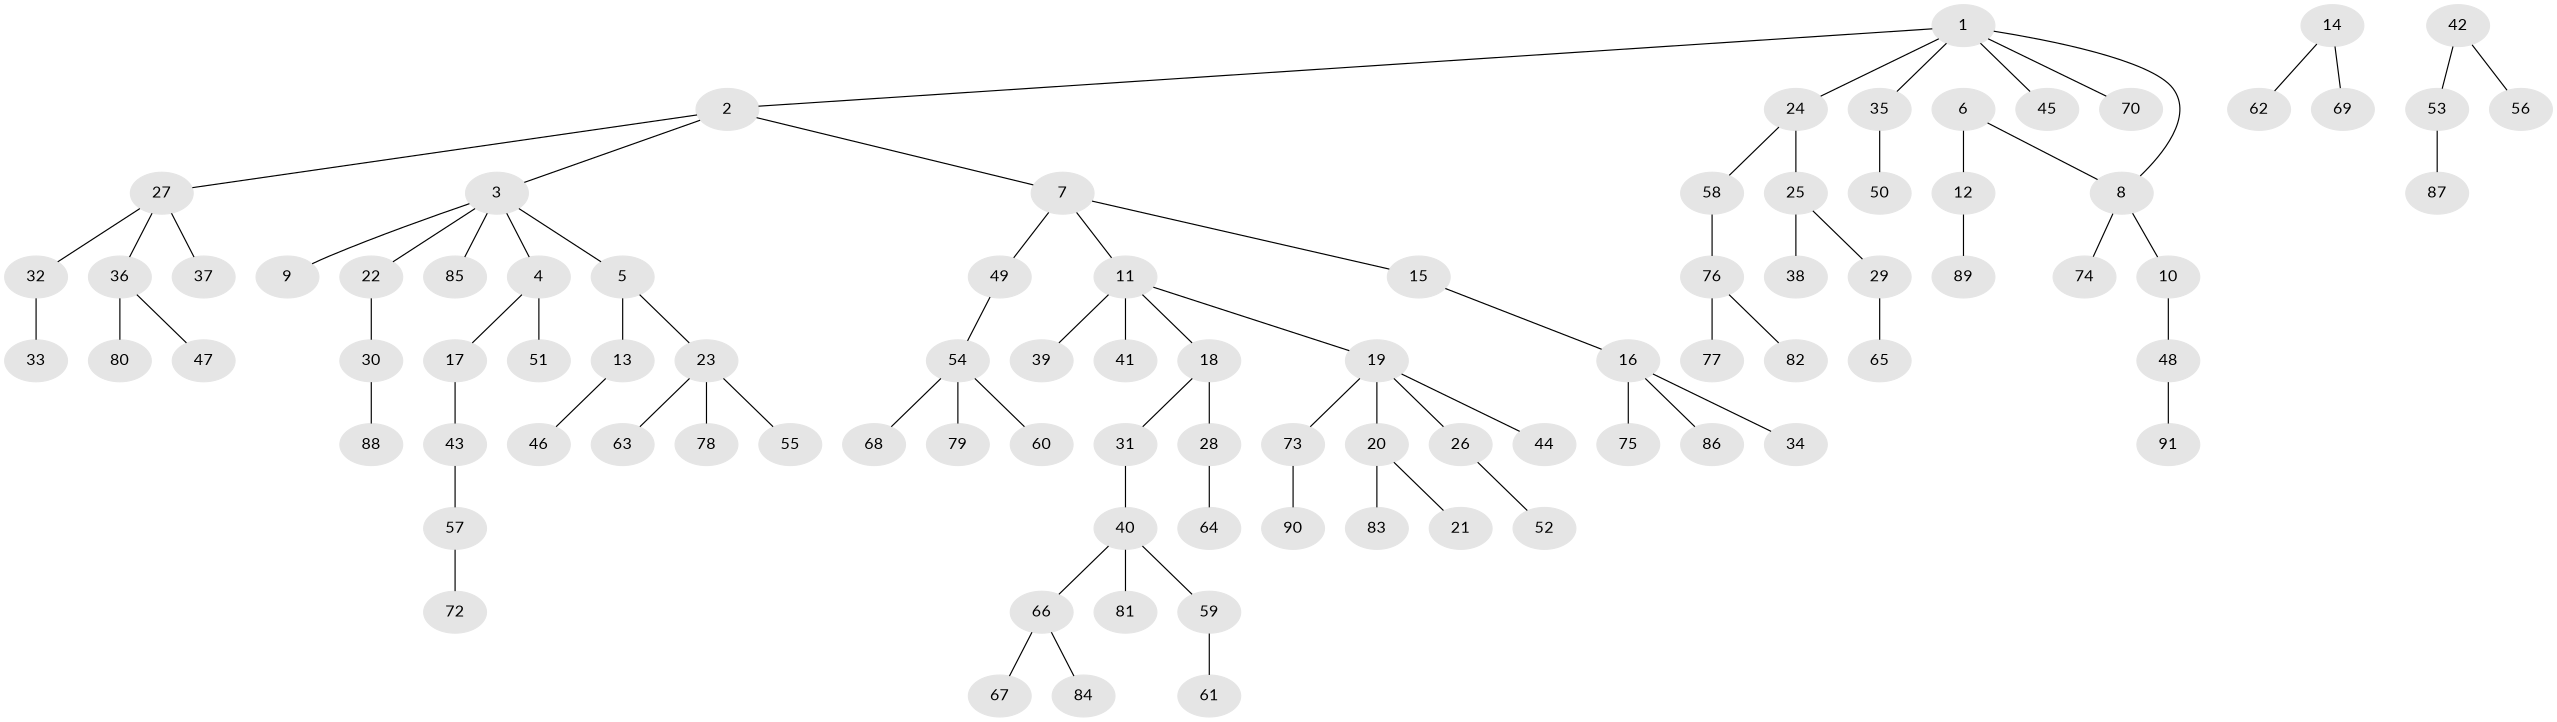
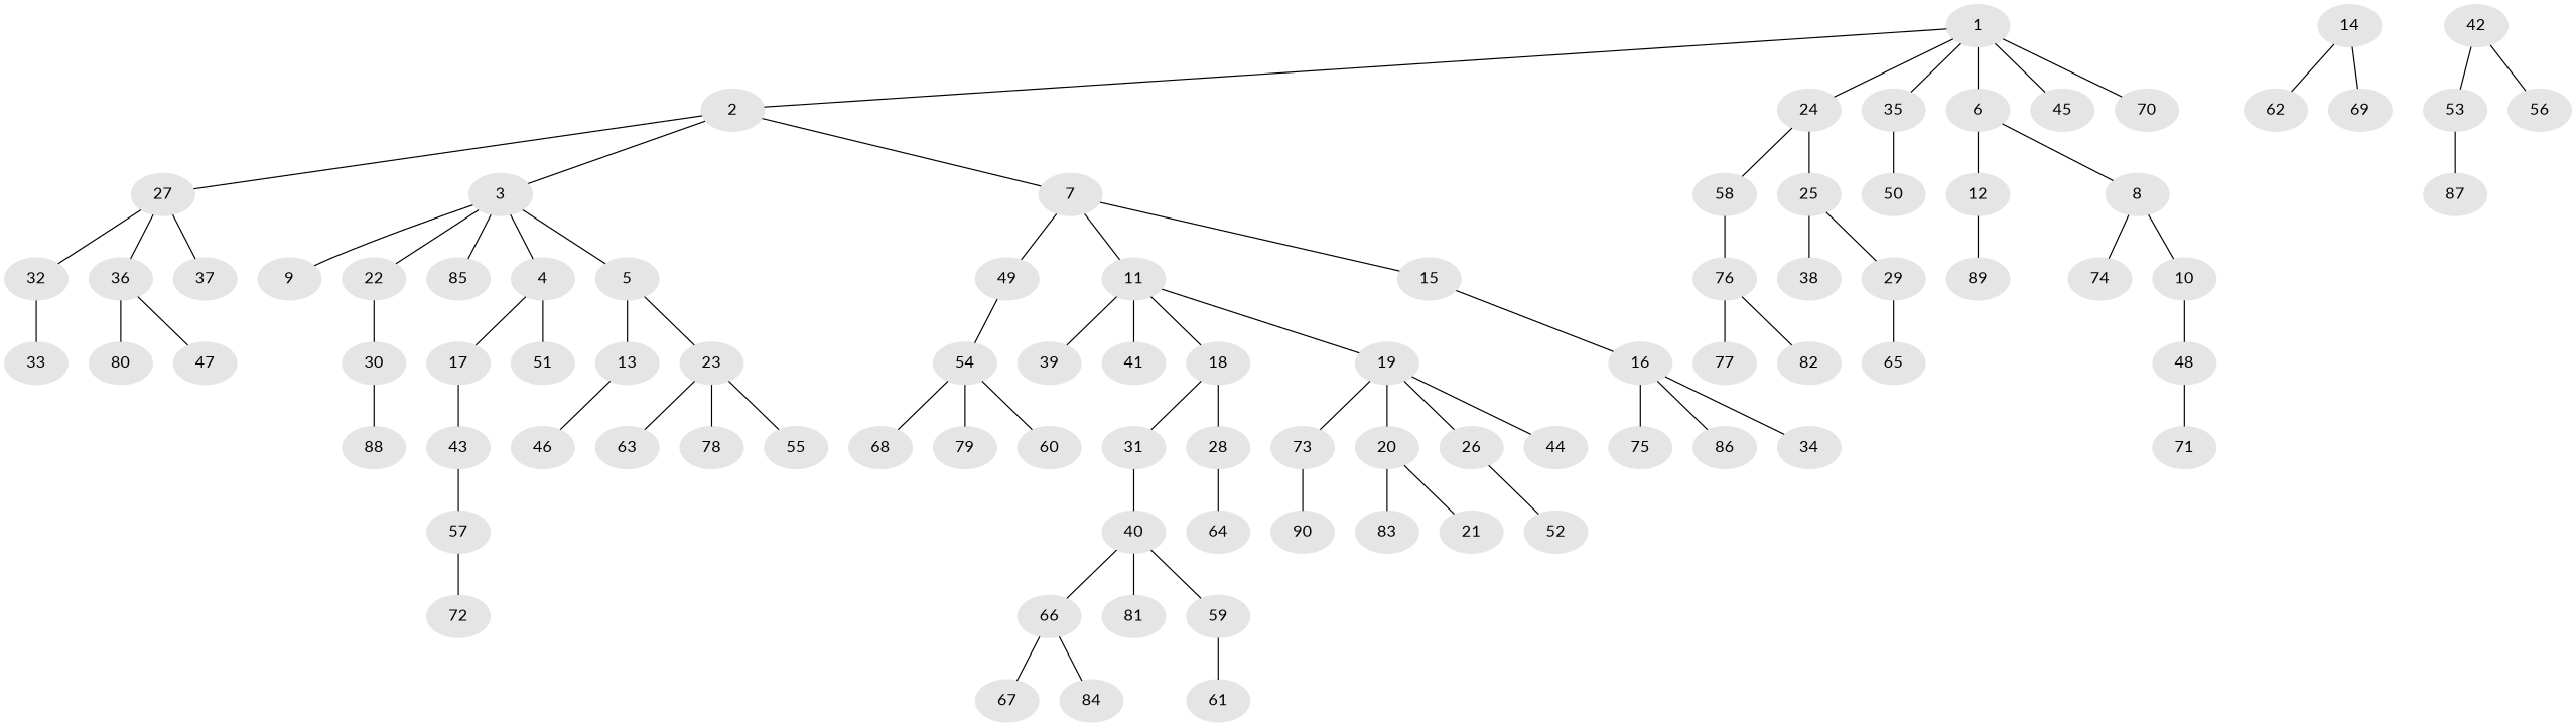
  graph {
    fontname=Lato
    node [color=gray90 fontname=Lato style=filled]
    edge [fontname=Lato]
    1
    2
    6
    24
    35
    45
    70
    3
    7
    27
    8
    12
    14
    62
    69
    25
    58
    50
    42
    53
    56
    4
    5
    9
    22
    85
    11
    15
    49
    32
    36
    37
    17
    51
    13
    23
    30
    43
    46
    55
    63
    78
    10
    74
    89
    18
    19
    39
    41
    16
    54
    48
-   71 [label=91]
+   71
    28
    31
    20
    26
    44
    73
    34
    75
    86
    57
    64
    40
    21
    83
    52
    90
    88
    29
    38
    76
    65
    33
    47
    80
    59
    66
    81
    61
    67
    84
    87
    72
    60
    68
    79
    77
    82
    1 -- 2
-   1 -- 8
+   1 -- 6
    1 -- 24
    1 -- 35
    1 -- 45
    1 -- 70
    2 -- 3
    2 -- 7
    2 -- 27
    6 -- 8
    6 -- 12
    24 -- 25
    24 -- 58
    35 -- 50
    3 -- 4
    3 -- 5
    3 -- 9
    3 -- 22
    3 -- 85
    7 -- 11
    7 -- 15
    7 -- 49
    27 -- 32
    27 -- 36
    27 -- 37
    8 -- 10
    8 -- 74
    12 -- 89
    14 -- 62
    14 -- 69
    25 -- 29
    25 -- 38
    58 -- 76
    42 -- 53
    42 -- 56
    53 -- 87
    4 -- 17
    4 -- 51
    5 -- 13
    5 -- 23
    22 -- 30
    11 -- 18
    11 -- 19
    11 -- 39
    11 -- 41
    15 -- 16
    49 -- 54
    32 -- 33
    36 -- 47
    36 -- 80
    17 -- 43
    13 -- 46
    23 -- 55
    23 -- 63
    23 -- 78
    30 -- 88
    43 -- 57
    10 -- 48
    18 -- 28
    18 -- 31
    19 -- 20
    19 -- 26
    19 -- 44
    19 -- 73
    16 -- 34
    16 -- 75
    16 -- 86
    54 -- 60
    54 -- 68
    54 -- 79
    48 -- 71
    28 -- 64
    31 -- 40
    20 -- 21
    20 -- 83
    26 -- 52
    73 -- 90
    57 -- 72
    40 -- 59
    40 -- 66
    40 -- 81
    29 -- 65
    76 -- 77
    76 -- 82
    59 -- 61
    66 -- 67
    66 -- 84
  }
